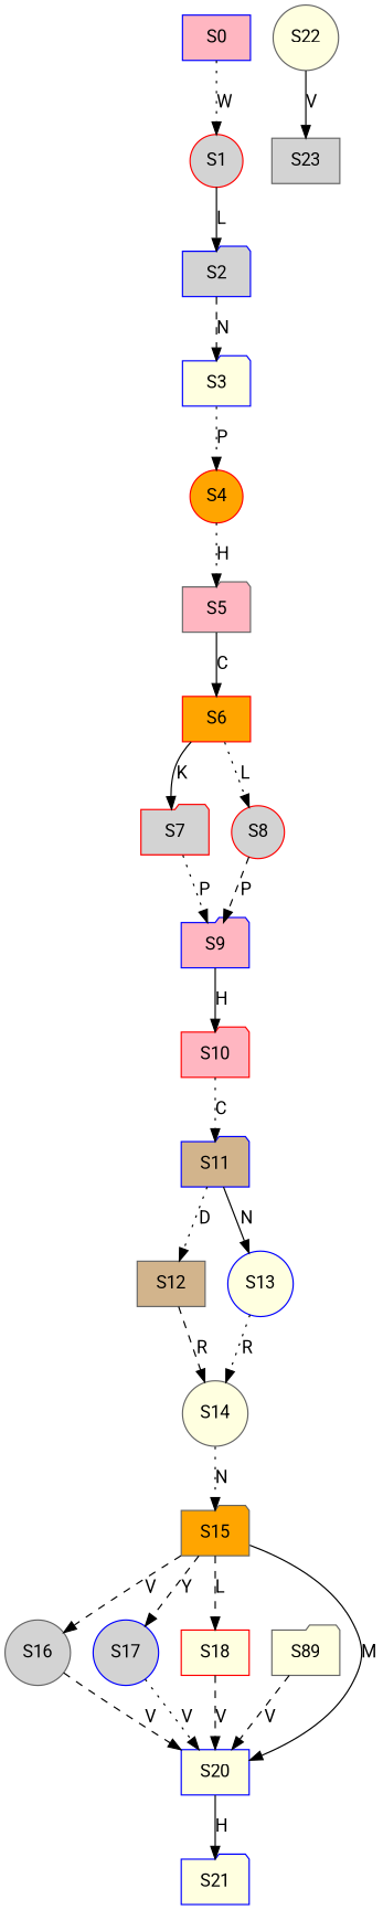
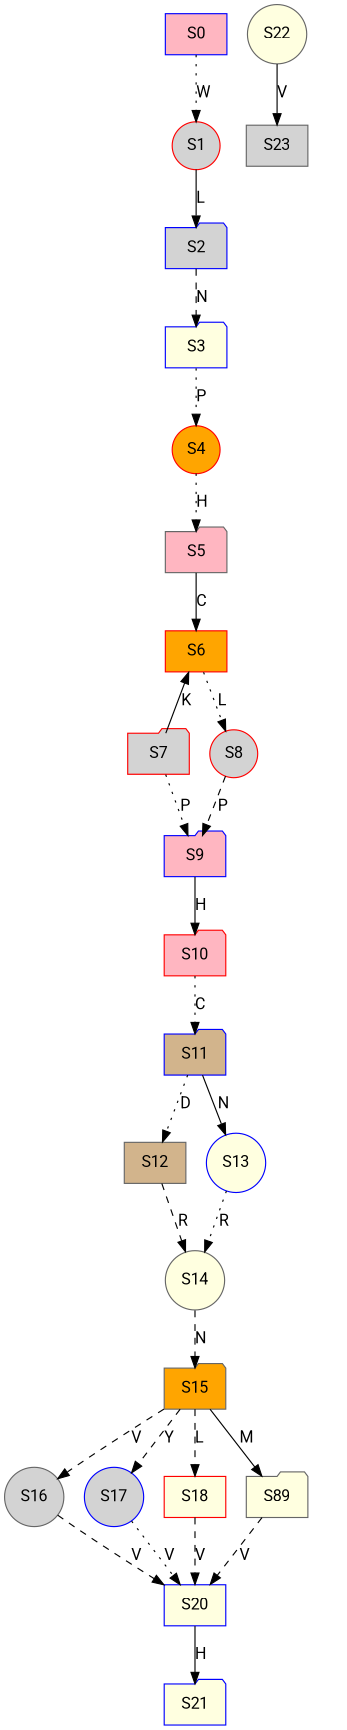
  strict digraph {
    fontname=Roboto
    node [color=blue fillcolor=lightyellow fontname=Roboto shape=folder style=filled]
    edge [fontname=Roboto style=dotted]
    S0 [fillcolor=lightpink shape=box]
    S1 [color=red fillcolor=lightgrey shape=circle]
    S2 [fillcolor=lightgrey]
    S3
    S4 [color=red fillcolor=orange shape=circle]
    S5 [color=gray40 fillcolor=lightpink]
    S6 [color=red fillcolor=orange shape=box]
    S7 [color=red fillcolor=lightgrey]
    S8 [color=red fillcolor=lightgrey shape=circle]
    S9 [fillcolor=lightpink]
    S10 [color=red fillcolor=lightpink]
    S11 [fillcolor=tan]
    S12 [color=gray40 fillcolor=tan shape=box]
    S13 [shape=circle]
    S14 [color=gray40 shape=circle]
    S15 [color=gray40 fillcolor=orange]
    S16 [color=gray40 fillcolor=lightgrey shape=circle]
    S17 [fillcolor=lightgrey shape=circle]
    S18 [color=red shape=box]
    n20 [color=gray40 label=S89]
    S20 [shape=box]
    S21
    S22 [color=gray40 shape=circle]
    S23 [color=gray40 fillcolor=lightgrey shape=box]
    S0 -> S1 [label=W]
    S1 -> S2 [label=L style=solid]
    S2 -> S3 [label=N style=dashed]
    S3 -> S4 [label=P]
    S4 -> S5 [label=H]
    S5 -> S6 [label=C style=solid]
-   S6 -> S7 [label=K style=solid]
+   S7 -> S6 [label=K style=solid]
    S6 -> S8 [label=L]
    S7 -> S9 [label=P]
    S8 -> S9 [label=P style=dashed]
    S9 -> S10 [label=H style=solid]
    S10 -> S11 [label=C]
    S11 -> S12 [label=D]
    S11 -> S13 [label=N style=solid]
    S12 -> S14 [label=R style=dashed]
    S13 -> S14 [label=R]
-   S14 -> S15 [label=N]
+   S14 -> S15 [label=N style=dashed]
    S15 -> S16 [label=V style=dashed]
    S15 -> S17 [label=Y style=dashed]
    S15 -> S18 [label=L style=dashed]
-   S15 -> S20 [label=M style=solid]
+   S15 -> n20 [label=M style=solid]
    S16 -> S20 [label=V style=dashed]
    S17 -> S20 [label=V]
    S18 -> S20 [label=V style=dashed]
    n20 -> S20 [label=V style=dashed]
    S20 -> S21 [label=H style=solid]
    S22 -> S23 [label=V style=solid]
  }
